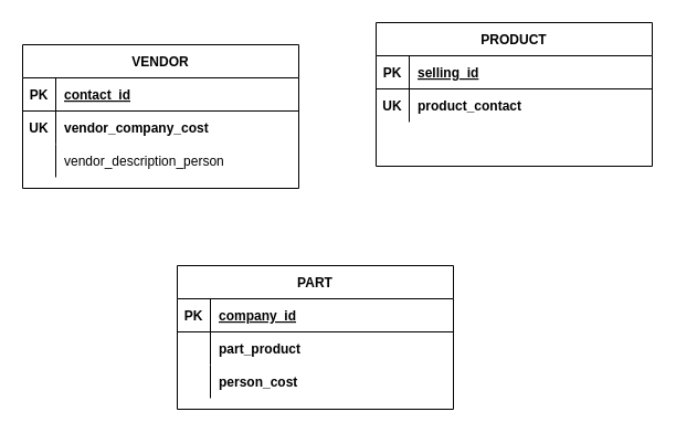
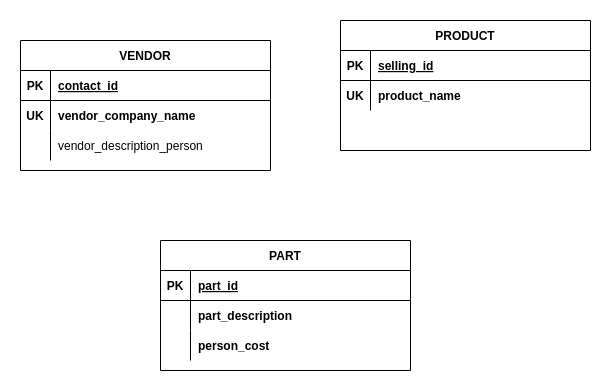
  <mxCell id="0" />
  <mxCell id="1" parent="0" />
  <mxCell id="2" value="PRODUCT" style="shape=table;startSize=30;container=1;collapsible=1;childLayout=tableLayout;fixedRows=1;rowLines=0;fontStyle=1;align=center;resizeLast=1;" vertex="1" parent="1"><mxGeometry x="340" y="20" width="250" height="130" as="geometry" /></mxCell>
  <mxCell id="3" value="" style="shape=partialRectangle;collapsible=0;dropTarget=0;pointerEvents=0;fillColor=none;points=[[0,0.5],[1,0.5]];portConstraint=eastwest;top=0;left=0;right=0;bottom=1;" vertex="1" parent="2"><mxGeometry y="30" width="250" height="30" as="geometry" /></mxCell>
  <mxCell id="4" value="PK" style="shape=partialRectangle;overflow=hidden;connectable=0;fillColor=none;top=0;left=0;bottom=0;right=0;fontStyle=1;" vertex="1" parent="3"><mxGeometry width="30" height="30" as="geometry"><mxRectangle width="30" height="30" as="alternateBounds" /></mxGeometry></mxCell>
  <mxCell id="5" value="selling_id" style="shape=partialRectangle;overflow=hidden;connectable=0;fillColor=none;top=0;left=0;bottom=0;right=0;align=left;spacingLeft=6;fontStyle=5;" vertex="1" parent="3"><mxGeometry x="30" width="220" height="30" as="geometry"><mxRectangle width="220" height="30" as="alternateBounds" /></mxGeometry></mxCell>
  <mxCell id="6" value="" style="shape=partialRectangle;collapsible=0;dropTarget=0;pointerEvents=0;fillColor=none;points=[[0,0.5],[1,0.5]];portConstraint=eastwest;top=0;left=0;right=0;bottom=0;" vertex="1" parent="2"><mxGeometry y="60" width="250" height="30" as="geometry" /></mxCell>
  <mxCell id="7" value="UK" style="shape=partialRectangle;overflow=hidden;connectable=0;fillColor=none;top=0;left=0;bottom=0;right=0;fontStyle=1" vertex="1" parent="6"><mxGeometry width="30" height="30" as="geometry"><mxRectangle width="30" height="30" as="alternateBounds" /></mxGeometry></mxCell>
- <mxCell id="8" value="product_contact" style="shape=partialRectangle;overflow=hidden;connectable=0;fillColor=none;top=0;left=0;bottom=0;right=0;align=left;spacingLeft=6;fontStyle=1" vertex="1" parent="6"><mxGeometry x="30" width="220" height="30" as="geometry"><mxRectangle width="220" height="30" as="alternateBounds" /></mxGeometry></mxCell>
+ <mxCell id="8" value="product_name" style="shape=partialRectangle;overflow=hidden;connectable=0;fillColor=none;top=0;left=0;bottom=0;right=0;align=left;spacingLeft=6;fontStyle=1" vertex="1" parent="6"><mxGeometry x="30" width="220" height="30" as="geometry"><mxRectangle width="220" height="30" as="alternateBounds" /></mxGeometry></mxCell>
  <mxCell id="9" value="" style="shape=partialRectangle;collapsible=0;dropTarget=0;pointerEvents=0;fillColor=none;points=[[0,0.5],[1,0.5]];portConstraint=eastwest;top=0;left=0;right=0;bottom=0;" vertex="1" parent="2"><mxGeometry y="90" width="250" height="30" as="geometry" /></mxCell>
  <mxCell id="10" value="" style="shape=partialRectangle;overflow=hidden;connectable=0;fillColor=none;top=0;left=0;bottom=0;right=0;" vertex="1" parent="9"><mxGeometry width="30" height="30" as="geometry"><mxRectangle width="30" height="30" as="alternateBounds" /></mxGeometry></mxCell>
  <mxCell id="11" value="PART" style="shape=table;startSize=30;container=1;collapsible=1;childLayout=tableLayout;fixedRows=1;rowLines=0;fontStyle=1;align=center;resizeLast=1;" vertex="1" parent="1"><mxGeometry x="160" y="240" width="250" height="130" as="geometry" /></mxCell>
  <mxCell id="12" value="" style="shape=partialRectangle;collapsible=0;dropTarget=0;pointerEvents=0;fillColor=none;points=[[0,0.5],[1,0.5]];portConstraint=eastwest;top=0;left=0;right=0;bottom=1;" vertex="1" parent="11"><mxGeometry y="30" width="250" height="30" as="geometry" /></mxCell>
  <mxCell id="13" value="PK" style="shape=partialRectangle;overflow=hidden;connectable=0;fillColor=none;top=0;left=0;bottom=0;right=0;fontStyle=1;" vertex="1" parent="12"><mxGeometry width="30" height="30" as="geometry"><mxRectangle width="30" height="30" as="alternateBounds" /></mxGeometry></mxCell>
- <mxCell id="14" value="company_id" style="shape=partialRectangle;overflow=hidden;connectable=0;fillColor=none;top=0;left=0;bottom=0;right=0;align=left;spacingLeft=6;fontStyle=5;" vertex="1" parent="12"><mxGeometry x="30" width="220" height="30" as="geometry"><mxRectangle width="220" height="30" as="alternateBounds" /></mxGeometry></mxCell>
+ <mxCell id="14" value="part_id" style="shape=partialRectangle;overflow=hidden;connectable=0;fillColor=none;top=0;left=0;bottom=0;right=0;align=left;spacingLeft=6;fontStyle=5;" vertex="1" parent="12"><mxGeometry x="30" width="220" height="30" as="geometry"><mxRectangle width="220" height="30" as="alternateBounds" /></mxGeometry></mxCell>
  <mxCell id="15" value="" style="shape=partialRectangle;collapsible=0;dropTarget=0;pointerEvents=0;fillColor=none;points=[[0,0.5],[1,0.5]];portConstraint=eastwest;top=0;left=0;right=0;bottom=0;" vertex="1" parent="11"><mxGeometry y="60" width="250" height="30" as="geometry" /></mxCell>
  <mxCell id="16" value="" style="shape=partialRectangle;overflow=hidden;connectable=0;fillColor=none;top=0;left=0;bottom=0;right=0;" vertex="1" parent="15"><mxGeometry width="30" height="30" as="geometry"><mxRectangle width="30" height="30" as="alternateBounds" /></mxGeometry></mxCell>
- <mxCell id="17" value="part_product" style="shape=partialRectangle;overflow=hidden;connectable=0;fillColor=none;top=0;left=0;bottom=0;right=0;align=left;spacingLeft=6;fontStyle=1" vertex="1" parent="15"><mxGeometry x="30" width="220" height="30" as="geometry"><mxRectangle width="220" height="30" as="alternateBounds" /></mxGeometry></mxCell>
+ <mxCell id="17" value="part_description" style="shape=partialRectangle;overflow=hidden;connectable=0;fillColor=none;top=0;left=0;bottom=0;right=0;align=left;spacingLeft=6;fontStyle=1" vertex="1" parent="15"><mxGeometry x="30" width="220" height="30" as="geometry"><mxRectangle width="220" height="30" as="alternateBounds" /></mxGeometry></mxCell>
  <mxCell id="18" value="" style="shape=partialRectangle;collapsible=0;dropTarget=0;pointerEvents=0;fillColor=none;points=[[0,0.5],[1,0.5]];portConstraint=eastwest;top=0;left=0;right=0;bottom=0;" vertex="1" parent="11"><mxGeometry y="90" width="250" height="30" as="geometry" /></mxCell>
  <mxCell id="19" value="" style="shape=partialRectangle;overflow=hidden;connectable=0;fillColor=none;top=0;left=0;bottom=0;right=0;" vertex="1" parent="18"><mxGeometry width="30" height="30" as="geometry"><mxRectangle width="30" height="30" as="alternateBounds" /></mxGeometry></mxCell>
  <mxCell id="20" value="person_cost" style="shape=partialRectangle;overflow=hidden;connectable=0;fillColor=none;top=0;left=0;bottom=0;right=0;align=left;spacingLeft=6;fontStyle=1" vertex="1" parent="18"><mxGeometry x="30" width="220" height="30" as="geometry"><mxRectangle width="220" height="30" as="alternateBounds" /></mxGeometry></mxCell>
  <mxCell id="21" value="VENDOR" style="shape=table;startSize=30;container=1;collapsible=1;childLayout=tableLayout;fixedRows=1;rowLines=0;fontStyle=1;align=center;resizeLast=1;" vertex="1" parent="1"><mxGeometry x="20" y="40" width="250" height="130" as="geometry" /></mxCell>
  <mxCell id="22" value="" style="shape=partialRectangle;collapsible=0;dropTarget=0;pointerEvents=0;fillColor=none;points=[[0,0.5],[1,0.5]];portConstraint=eastwest;top=0;left=0;right=0;bottom=1;" vertex="1" parent="21"><mxGeometry y="30" width="250" height="30" as="geometry" /></mxCell>
  <mxCell id="23" value="PK" style="shape=partialRectangle;overflow=hidden;connectable=0;fillColor=none;top=0;left=0;bottom=0;right=0;fontStyle=1;" vertex="1" parent="22"><mxGeometry width="30" height="30" as="geometry"><mxRectangle width="30" height="30" as="alternateBounds" /></mxGeometry></mxCell>
  <mxCell id="24" value="contact_id" style="shape=partialRectangle;overflow=hidden;connectable=0;fillColor=none;top=0;left=0;bottom=0;right=0;align=left;spacingLeft=6;fontStyle=5;" vertex="1" parent="22"><mxGeometry x="30" width="220" height="30" as="geometry"><mxRectangle width="220" height="30" as="alternateBounds" /></mxGeometry></mxCell>
  <mxCell id="25" value="" style="shape=partialRectangle;collapsible=0;dropTarget=0;pointerEvents=0;fillColor=none;points=[[0,0.5],[1,0.5]];portConstraint=eastwest;top=0;left=0;right=0;bottom=0;" vertex="1" parent="21"><mxGeometry y="60" width="250" height="30" as="geometry" /></mxCell>
  <mxCell id="26" value="UK" style="shape=partialRectangle;overflow=hidden;connectable=0;fillColor=none;top=0;left=0;bottom=0;right=0;fontStyle=1" vertex="1" parent="25"><mxGeometry width="30" height="30" as="geometry"><mxRectangle width="30" height="30" as="alternateBounds" /></mxGeometry></mxCell>
- <mxCell id="27" value="vendor_company_cost" style="shape=partialRectangle;overflow=hidden;connectable=0;fillColor=none;top=0;left=0;bottom=0;right=0;align=left;spacingLeft=6;fontStyle=1" vertex="1" parent="25"><mxGeometry x="30" width="220" height="30" as="geometry"><mxRectangle width="220" height="30" as="alternateBounds" /></mxGeometry></mxCell>
+ <mxCell id="27" value="vendor_company_name" style="shape=partialRectangle;overflow=hidden;connectable=0;fillColor=none;top=0;left=0;bottom=0;right=0;align=left;spacingLeft=6;fontStyle=1" vertex="1" parent="25"><mxGeometry x="30" width="220" height="30" as="geometry"><mxRectangle width="220" height="30" as="alternateBounds" /></mxGeometry></mxCell>
  <mxCell id="28" value="" style="shape=partialRectangle;collapsible=0;dropTarget=0;pointerEvents=0;fillColor=none;points=[[0,0.5],[1,0.5]];portConstraint=eastwest;top=0;left=0;right=0;bottom=0;" vertex="1" parent="21"><mxGeometry y="90" width="250" height="30" as="geometry" /></mxCell>
  <mxCell id="29" value="" style="shape=partialRectangle;overflow=hidden;connectable=0;fillColor=none;top=0;left=0;bottom=0;right=0;" vertex="1" parent="28"><mxGeometry width="30" height="30" as="geometry"><mxRectangle width="30" height="30" as="alternateBounds" /></mxGeometry></mxCell>
  <mxCell id="30" value="vendor_description_person" style="shape=partialRectangle;overflow=hidden;connectable=0;fillColor=none;top=0;left=0;bottom=0;right=0;align=left;spacingLeft=6;" vertex="1" parent="28"><mxGeometry x="30" width="220" height="30" as="geometry"><mxRectangle width="220" height="30" as="alternateBounds" /></mxGeometry></mxCell>
